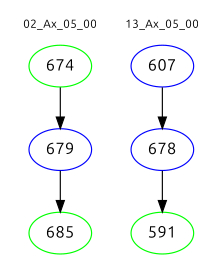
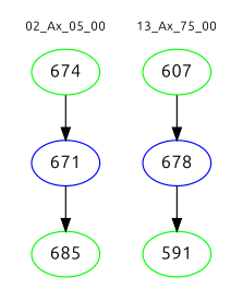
  digraph {
    fontname=Ubuntu
    node [color=green fontname=Ubuntu]
    edge [color=black fontname=Ubuntu]
    n1 [label=674]
-   n2 [color=blue label=679]
+   n2 [color=blue label=671]
    n3 [label=685]
-   n4 [color=blue label=607]
+   n4 [label=607]
    n5 [color=blue label=678]
    n6 [label=591]
    subgraph cluster_1 {
      color=white
      fontsize=10
      label="02_Ax_05_00"
      n1
      n2
      n3
    }
    subgraph cluster_2 {
      color=white
      fontsize=10
-     label="13_Ax_05_00"
+     label="13_Ax_75_00"
      n4
      n5
      n6
    }
    n1 -> n2
    n2 -> n3
    n4 -> n5
    n5 -> n6
  }
